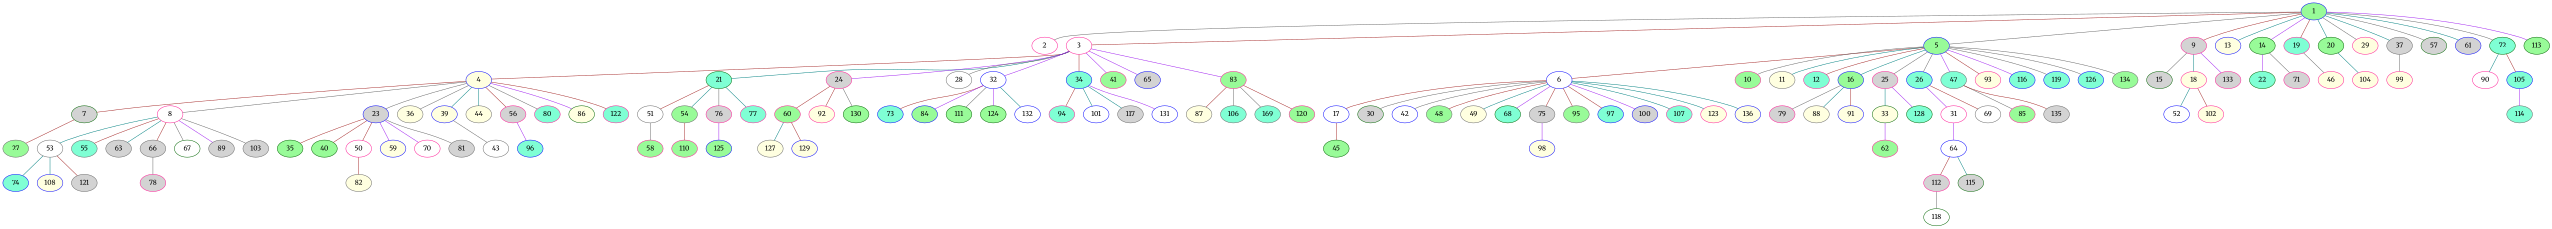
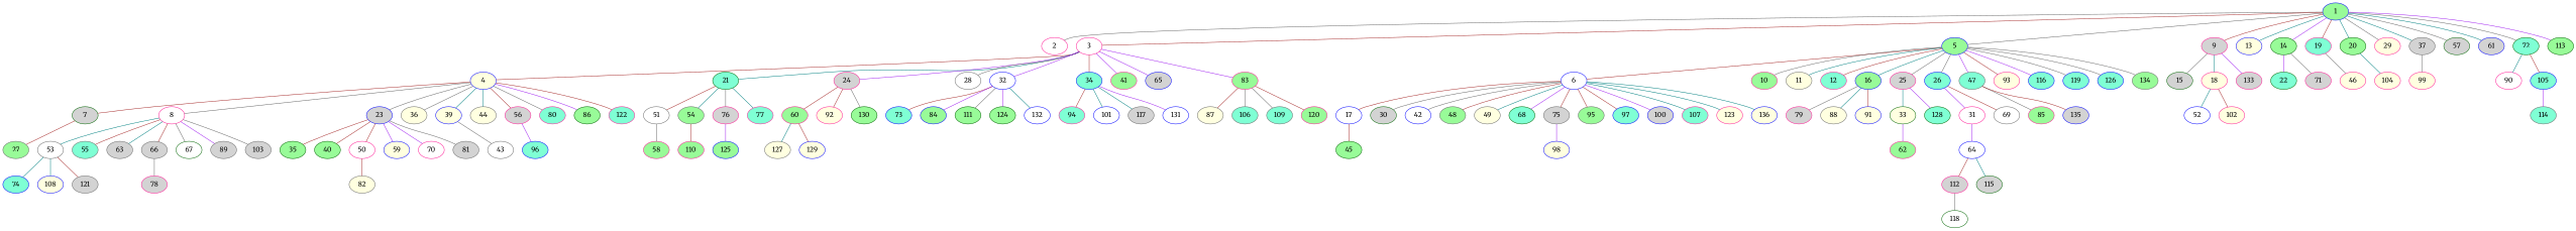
  graph {
    fontname=Merriweather
    node [color=deeppink fillcolor=palegreen fontname=Merriweather style=filled]
    edge [color=brown fontname=Merriweather]
    1 [color=blue]
    2 [fillcolor=white]
    3 [fillcolor=white]
    5 [color=blue]
    9 [fillcolor=lightgrey]
    13 [color=blue fillcolor=lightyellow]
    14 [color=darkgreen]
    19 [fillcolor=aquamarine]
    20 [color=darkgreen]
    29 [fillcolor=lightyellow]
    37 [color=gray40 fillcolor=lightgrey]
    57 [color=darkgreen fillcolor=lightgrey]
    61 [color=blue fillcolor=lightgrey]
    72 [color=darkgreen fillcolor=aquamarine]
    113 [color=darkgreen]
    4 [color=blue fillcolor=lightyellow]
    21 [color=darkgreen fillcolor=aquamarine]
    24 [fillcolor=lightgrey]
    28 [color=gray40 fillcolor=white]
    32 [color=blue fillcolor=white]
    34 [color=blue fillcolor=aquamarine]
    41
    65 [color=blue fillcolor=lightgrey]
    83
    6 [color=blue fillcolor=white]
    10
    11 [color=gray40 fillcolor=lightyellow]
    12 [fillcolor=aquamarine]
    16 [color=blue]
    25 [fillcolor=lightgrey]
    26 [color=blue fillcolor=aquamarine]
    47 [color=gray40 fillcolor=aquamarine]
    93 [fillcolor=lightyellow]
    116 [color=blue fillcolor=aquamarine]
    119 [color=blue fillcolor=aquamarine]
    126 [color=blue fillcolor=aquamarine]
    134 [color=gray40]
    15 [color=darkgreen fillcolor=lightgrey]
    18 [fillcolor=lightyellow]
    133 [fillcolor=lightgrey]
    22 [color=darkgreen fillcolor=aquamarine]
    71 [fillcolor=lightgrey]
    46 [fillcolor=lightyellow]
    104 [fillcolor=lightyellow]
    99 [fillcolor=lightyellow]
    90 [fillcolor=white]
    105 [color=blue fillcolor=aquamarine]
    7 [color=darkgreen fillcolor=lightgrey]
    8 [fillcolor=white]
    23 [color=blue fillcolor=lightgrey]
    36 [color=gray40 fillcolor=lightyellow]
    39 [color=blue fillcolor=lightyellow]
    44 [color=gray40 fillcolor=lightyellow]
    56 [fillcolor=lightgrey]
    80 [fillcolor=aquamarine]
-   86 [color=darkgreen fillcolor=lightyellow]
+   86 [color=darkgreen]
    122 [fillcolor=aquamarine]
    51 [color=gray40 fillcolor=white]
    54 [color=gray40]
    76 [fillcolor=lightgrey]
    77 [fillcolor=aquamarine]
    60
    92 [fillcolor=lightyellow]
    130 [color=darkgreen]
    73 [color=blue fillcolor=aquamarine]
    84 [color=blue]
    111 [color=darkgreen]
    124 [color=darkgreen]
    132 [color=blue fillcolor=white]
    94 [fillcolor=aquamarine]
    101 [color=blue fillcolor=white]
    117 [color=gray40 fillcolor=lightgrey]
    131 [color=blue fillcolor=white]
    87 [color=gray40 fillcolor=lightyellow]
    106 [color=gray40 fillcolor=aquamarine]
-   109 [color=gray40 fillcolor=aquamarine label=169]
+   109 [color=gray40 fillcolor=aquamarine]
    120
    27 [color=gray40]
    53 [color=gray40 fillcolor=white]
    55 [color=gray40 fillcolor=aquamarine]
    63 [color=gray40 fillcolor=lightgrey]
    66 [color=gray40 fillcolor=lightgrey]
    67 [color=darkgreen fillcolor=white]
    89 [color=gray40 fillcolor=lightgrey]
    103 [color=gray40 fillcolor=lightgrey]
    35 [color=darkgreen]
    40 [color=darkgreen]
    50 [fillcolor=white]
    59 [color=blue fillcolor=lightyellow]
    70 [fillcolor=white]
    81 [color=gray40 fillcolor=lightgrey]
    43 [color=gray40 fillcolor=white]
    96 [color=blue fillcolor=aquamarine]
    17 [color=blue fillcolor=white]
    30 [color=darkgreen fillcolor=lightgrey]
    42 [color=blue fillcolor=white]
    48 [color=gray40]
    49 [color=gray40 fillcolor=lightyellow]
    68 [color=darkgreen fillcolor=aquamarine]
    75 [color=gray40 fillcolor=lightgrey]
    95 [color=gray40]
    97 [color=blue fillcolor=aquamarine]
    100 [color=blue fillcolor=lightgrey]
    107 [fillcolor=aquamarine]
    123 [fillcolor=lightyellow]
    136 [color=blue fillcolor=lightyellow]
    79 [fillcolor=lightgrey]
    88 [color=gray40 fillcolor=lightyellow]
    91 [color=blue fillcolor=lightyellow]
    33 [color=darkgreen fillcolor=lightyellow]
    128 [color=darkgreen fillcolor=aquamarine]
    31 [fillcolor=white]
    69 [color=gray40 fillcolor=white]
    85
-   135 [color=gray40 fillcolor=lightgrey]
+   135 [color=blue fillcolor=lightgrey]
    45 [color=darkgreen]
    98 [color=blue fillcolor=lightyellow]
    74 [color=blue fillcolor=aquamarine]
    108 [color=blue fillcolor=lightyellow]
    121 [color=gray40 fillcolor=lightgrey]
    78 [fillcolor=lightgrey]
    52 [color=blue fillcolor=white]
    102 [fillcolor=lightyellow]
    58
    110
    125 [color=blue]
    82 [color=gray40 fillcolor=lightyellow]
    127 [color=gray40 fillcolor=lightyellow]
    129 [color=blue fillcolor=lightyellow]
    62
    64 [color=blue fillcolor=white]
    112 [fillcolor=lightgrey]
    115 [color=darkgreen fillcolor=lightgrey]
    118 [color=darkgreen fillcolor=white]
    114 [color=gray40 fillcolor=aquamarine]
    1 -- 2 [color=gray40]
    1 -- 3
    1 -- 5 [color=gray40]
    1 -- 9
    1 -- 13 [color=teal]
    1 -- 14 [color=purple]
    1 -- 19
    1 -- 20 [color=teal]
    1 -- 29 [color=gray40]
    1 -- 37 [color=teal]
    1 -- 57 [color=gray40]
    1 -- 61 [color=teal]
    1 -- 72 [color=gray40]
    1 -- 113 [color=purple]
    3 -- 4
    3 -- 21 [color=teal]
    3 -- 24 [color=purple]
    3 -- 28 [color=gray40]
    3 -- 32 [color=purple]
    3 -- 34
    3 -- 41 [color=purple]
    3 -- 65 [color=purple]
    3 -- 83 [color=purple]
    5 -- 6
    5 -- 10 [color=gray40]
    5 -- 11 [color=teal]
    5 -- 12
    5 -- 16 [color=teal]
    5 -- 25 [color=gray40]
    5 -- 26 [color=gray40]
    5 -- 47 [color=purple]
    5 -- 93
    5 -- 116 [color=purple]
    5 -- 119 [color=gray40]
    5 -- 126 [color=gray40]
    5 -- 134 [color=gray40]
    9 -- 15 [color=gray40]
    9 -- 18 [color=teal]
    9 -- 133 [color=purple]
    14 -- 22 [color=purple]
    14 -- 71 [color=gray40]
    19 -- 46 [color=gray40]
    20 -- 104 [color=teal]
    37 -- 99 [color=gray40]
    72 -- 90 [color=teal]
    72 -- 105
    4 -- 7
    4 -- 8 [color=gray40]
    4 -- 23 [color=gray40]
    4 -- 36 [color=gray40]
    4 -- 39 [color=teal]
    4 -- 44 [color=teal]
    4 -- 56
    4 -- 80 [color=gray40]
    4 -- 86 [color=purple]
    4 -- 122
    21 -- 51
    21 -- 54 [color=teal]
    21 -- 76 [color=gray40]
    21 -- 77 [color=teal]
    24 -- 60
    24 -- 92
    24 -- 130 [color=gray40]
    32 -- 73
    32 -- 84 [color=purple]
    32 -- 111 [color=gray40]
    32 -- 124 [color=purple]
    32 -- 132 [color=teal]
    34 -- 94
    34 -- 101 [color=teal]
    34 -- 117 [color=teal]
    34 -- 131 [color=purple]
    83 -- 87
    83 -- 106 [color=gray40]
    83 -- 109 [color=gray40]
    83 -- 120
    6 -- 17
    6 -- 30 [color=gray40]
    6 -- 42 [color=gray40]
    6 -- 48
    6 -- 49 [color=teal]
    6 -- 68 [color=purple]
    6 -- 75
    6 -- 95
    6 -- 97
    6 -- 100 [color=purple]
    6 -- 107 [color=teal]
    6 -- 123 [color=teal]
    6 -- 136 [color=teal]
    16 -- 79 [color=gray40]
    16 -- 88 [color=teal]
    16 -- 91
    25 -- 33 [color=teal]
    25 -- 128 [color=purple]
    26 -- 31 [color=purple]
    26 -- 69
    47 -- 85 [color=gray40]
    47 -- 135
    18 -- 52 [color=teal]
    18 -- 102
    105 -- 114 [color=purple]
    7 -- 27
    8 -- 53 [color=teal]
    8 -- 55
    8 -- 63 [color=teal]
    8 -- 66
    8 -- 67 [color=gray40]
    8 -- 89 [color=purple]
    8 -- 103 [color=gray40]
    23 -- 35
    23 -- 40
    23 -- 50
    23 -- 59 [color=purple]
    23 -- 70 [color=purple]
    23 -- 81 [color=gray40]
    39 -- 43 [color=gray40]
    56 -- 96 [color=purple]
    51 -- 58 [color=gray40]
    54 -- 110
    76 -- 125 [color=purple]
    60 -- 127 [color=teal]
    60 -- 129
    53 -- 74 [color=teal]
    53 -- 108 [color=teal]
    53 -- 121
    66 -- 78 [color=gray40]
    50 -- 82
    17 -- 45
    75 -- 98 [color=purple]
    33 -- 62 [color=purple]
    31 -- 64 [color=purple]
    64 -- 112
    64 -- 115 [color=teal]
    112 -- 118 [color=gray40]
  }
